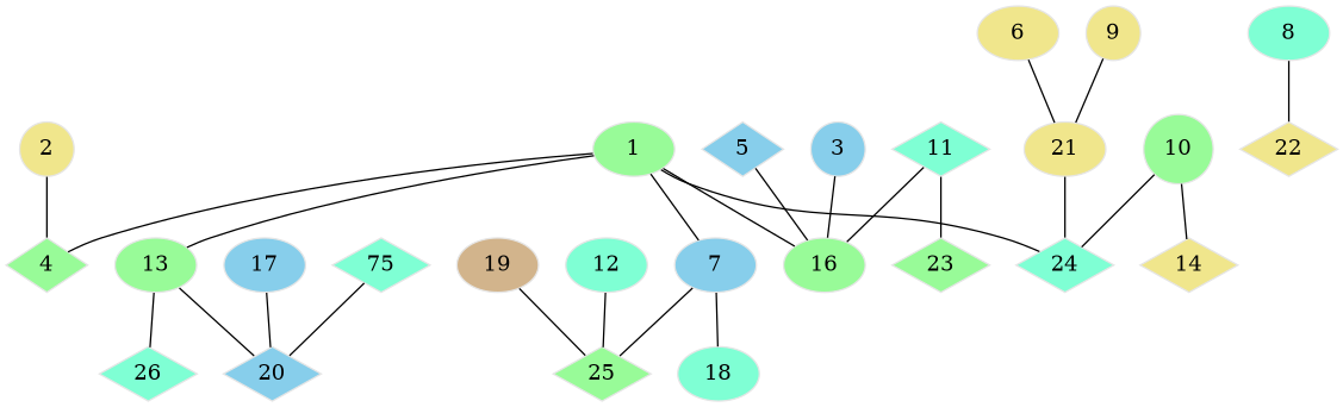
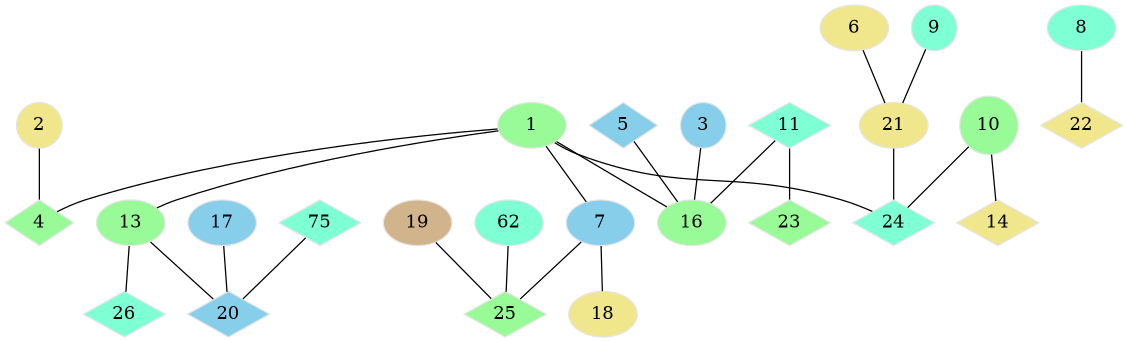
  graph {
    node [color=gray90 fillcolor=palegreen shape=ellipse style=filled]
    edge [weight=1.0]
    1
    4 [shape=diamond]
    7 [fillcolor=skyblue]
    13
    16
    24 [fillcolor=aquamarine shape=diamond]
-   18 [fillcolor=aquamarine]
+   18 [fillcolor=khaki]
    25 [shape=diamond]
    20 [fillcolor=skyblue shape=diamond]
    26 [fillcolor=aquamarine shape=diamond]
    2 [fillcolor=khaki shape=circle]
    3 [fillcolor=skyblue shape=circle]
    22 [fillcolor=khaki shape=diamond]
    5 [fillcolor=skyblue shape=diamond]
    6 [fillcolor=khaki]
    21 [fillcolor=khaki]
    14 [fillcolor=khaki shape=diamond]
    8 [fillcolor=aquamarine]
-   9 [fillcolor=khaki shape=circle]
+   9 [fillcolor=aquamarine shape=circle]
    10 [shape=circle]
    11 [fillcolor=aquamarine shape=diamond]
    23 [shape=diamond]
-   12 [fillcolor=aquamarine]
+   12 [fillcolor=aquamarine label=62]
    n24 [fillcolor=aquamarine label=75 shape=diamond]
    17 [fillcolor=skyblue]
    19 [fillcolor=tan]
    1 -- 4
    1 -- 7
    1 -- 13
    1 -- 16
    1 -- 24
    7 -- 18
    7 -- 25
    13 -- 20
    13 -- 26
    2 -- 4
    3 -- 16
    5 -- 16
    6 -- 21
    21 -- 24
    8 -- 22
    9 -- 21
    10 -- 24
    10 -- 14
    11 -- 16
    11 -- 23
    12 -- 25
    n24 -- 20
    17 -- 20
    19 -- 25
  }
